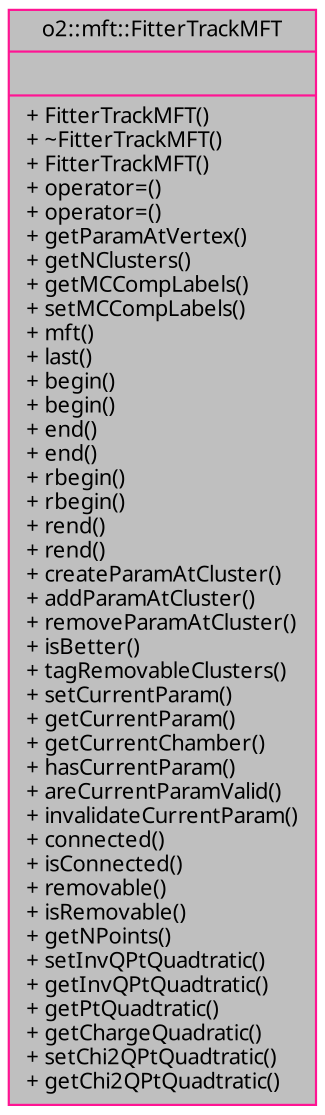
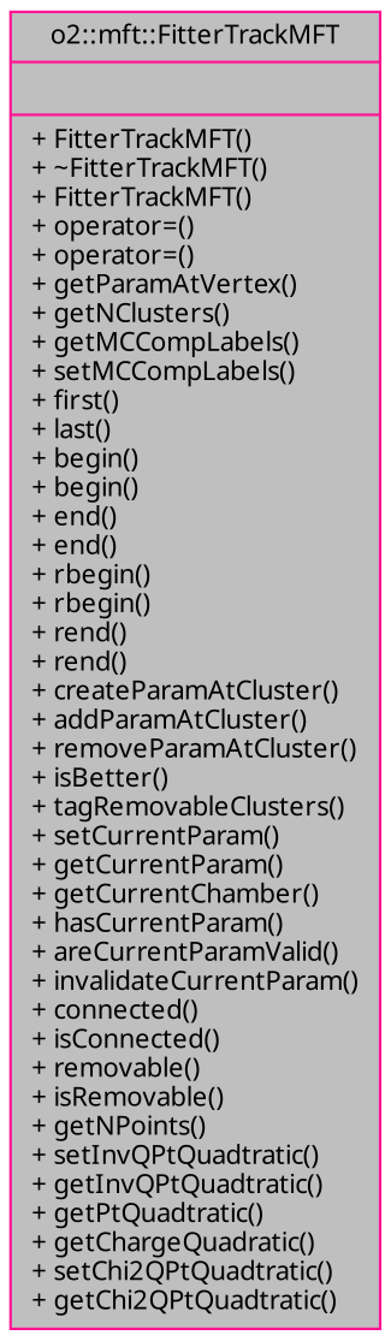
  digraph {
    fontname="Noto Sans"
-   n1 [color=deeppink fillcolor=grey75 fontcolor=black fontname="Noto Sans" fontsize=10 height=0.2 label="{o2::mft::FitterTrackMFT\n||+ FitterTrackMFT()\l+ ~FitterTrackMFT()\l+ FitterTrackMFT()\l+ operator=()\l+ operator=()\l+ getParamAtVertex()\l+ getNClusters()\l+ getMCCompLabels()\l+ setMCCompLabels()\l+ mft()\l+ last()\l+ begin()\l+ begin()\l+ end()\l+ end()\l+ rbegin()\l+ rbegin()\l+ rend()\l+ rend()\l+ createParamAtCluster()\l+ addParamAtCluster()\l+ removeParamAtCluster()\l+ isBetter()\l+ tagRemovableClusters()\l+ setCurrentParam()\l+ getCurrentParam()\l+ getCurrentChamber()\l+ hasCurrentParam()\l+ areCurrentParamValid()\l+ invalidateCurrentParam()\l+ connected()\l+ isConnected()\l+ removable()\l+ isRemovable()\l+ getNPoints()\l+ setInvQPtQuadtratic()\l+ getInvQPtQuadtratic()\l+ getPtQuadtratic()\l+ getChargeQuadratic()\l+ setChi2QPtQuadtratic()\l+ getChi2QPtQuadtratic()\l}" shape=record style=filled width=0.4]
+   n1 [color=deeppink fillcolor=grey75 fontcolor=black fontname="Noto Sans" fontsize=10 height=0.2 label="{o2::mft::FitterTrackMFT\n||+ FitterTrackMFT()\l+ ~FitterTrackMFT()\l+ FitterTrackMFT()\l+ operator=()\l+ operator=()\l+ getParamAtVertex()\l+ getNClusters()\l+ getMCCompLabels()\l+ setMCCompLabels()\l+ first()\l+ last()\l+ begin()\l+ begin()\l+ end()\l+ end()\l+ rbegin()\l+ rbegin()\l+ rend()\l+ rend()\l+ createParamAtCluster()\l+ addParamAtCluster()\l+ removeParamAtCluster()\l+ isBetter()\l+ tagRemovableClusters()\l+ setCurrentParam()\l+ getCurrentParam()\l+ getCurrentChamber()\l+ hasCurrentParam()\l+ areCurrentParamValid()\l+ invalidateCurrentParam()\l+ connected()\l+ isConnected()\l+ removable()\l+ isRemovable()\l+ getNPoints()\l+ setInvQPtQuadtratic()\l+ getInvQPtQuadtratic()\l+ getPtQuadtratic()\l+ getChargeQuadratic()\l+ setChi2QPtQuadtratic()\l+ getChi2QPtQuadtratic()\l}" shape=record style=filled width=0.4]
  }
